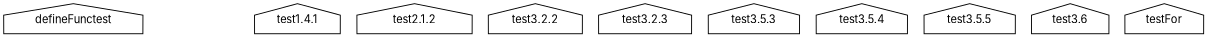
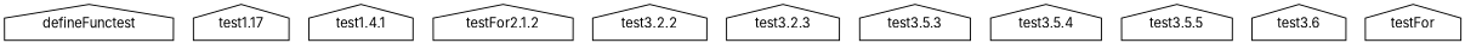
  digraph {
    fontname=Inter
    node [fontsize=12 shape=house fontname=Inter]
    n1 [label=defineFunctest]
+   n2 [label="test1.17"]
    n3 [label="test1.4.1"]
-   n4 [label="test2.1.2"]
+   n4 [label="testFor2.1.2"]
    n5 [label="test3.2.2"]
    n6 [label="test3.2.3"]
    n7 [label="test3.5.3"]
    n8 [label="test3.5.4"]
    n9 [label="test3.5.5"]
    n10 [label="test3.6"]
    n11 [label=testFor]
  }
